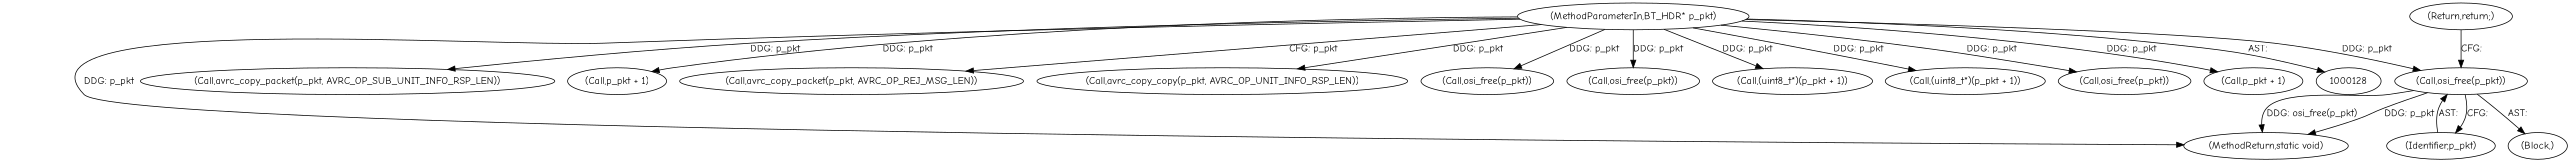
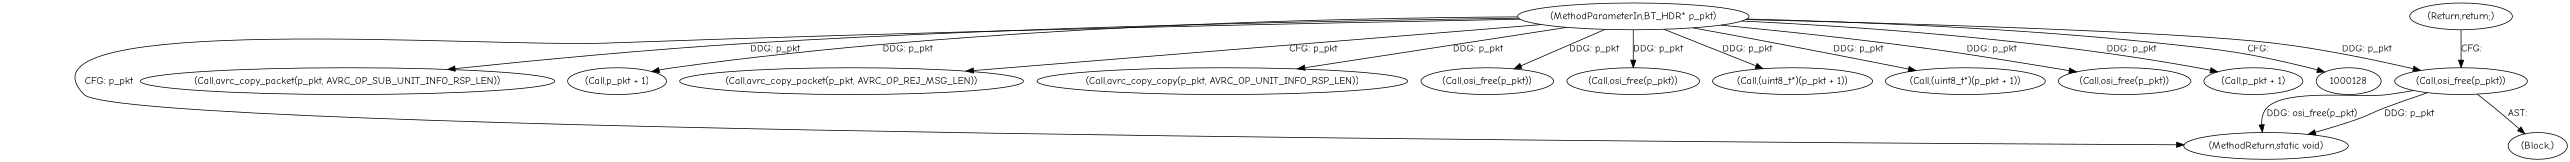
  digraph {
    fontname="Comic Neue"
    node [fontname="Comic Neue"]
    edge [fontname="Comic Neue"]
    n1 [label="(Call,osi_free(p_pkt))"]
-   n2 [label="(Identifier,p_pkt)"]
    n3 [label="(MethodReturn,static void)"]
    n4 [label="(Block,)"]
    n5 [label="(MethodParameterIn,BT_HDR* p_pkt)"]
    n6 [label="(Call,avrc_copy_packet(p_pkt, AVRC_OP_SUB_UNIT_INFO_RSP_LEN))"]
    n7 [label="(Call,p_pkt + 1)"]
    n8 [label="(Call,avrc_copy_packet(p_pkt, AVRC_OP_REJ_MSG_LEN))"]
    n9 [label="(Call,avrc_copy_copy(p_pkt, AVRC_OP_UNIT_INFO_RSP_LEN))"]
    n10 [label="(Call,osi_free(p_pkt))"]
    n11 [label="(Call,osi_free(p_pkt))"]
    n12 [label="(Call,(uint8_t*)(p_pkt + 1))"]
    n13 [label="(Call,(uint8_t*)(p_pkt + 1))"]
    n14 [label="(Call,osi_free(p_pkt))"]
    n15 [label="(Call,p_pkt + 1)"]
    1000128
    n17 [label="(Return,return;)"]
-   n1 -> n2 [label="CFG: "]
    n1 -> n3 [label="DDG: osi_free(p_pkt)"]
    n1 -> n3 [label="DDG: p_pkt"]
    n1 -> n4 [label="AST: "]
-   n2 -> n1 [label="AST: "]
    n5 -> n1 [label="DDG: p_pkt"]
-   n5 -> n3 [label="DDG: p_pkt"]
+   n5 -> n3 [label="CFG: p_pkt"]
    n5 -> n6 [label="DDG: p_pkt"]
    n5 -> n7 [label="DDG: p_pkt"]
    n5 -> n8 [label="CFG: p_pkt"]
    n5 -> n9 [label="DDG: p_pkt"]
    n5 -> n10 [label="DDG: p_pkt"]
    n5 -> n11 [label="DDG: p_pkt"]
    n5 -> n12 [label="DDG: p_pkt"]
    n5 -> n13 [label="DDG: p_pkt"]
    n5 -> n14 [label="DDG: p_pkt"]
    n5 -> n15 [label="DDG: p_pkt"]
-   n5 -> 1000128 [label="AST: "]
+   n5 -> 1000128 [label="CFG: "]
    n17 -> n1 [label="CFG: "]
  }
